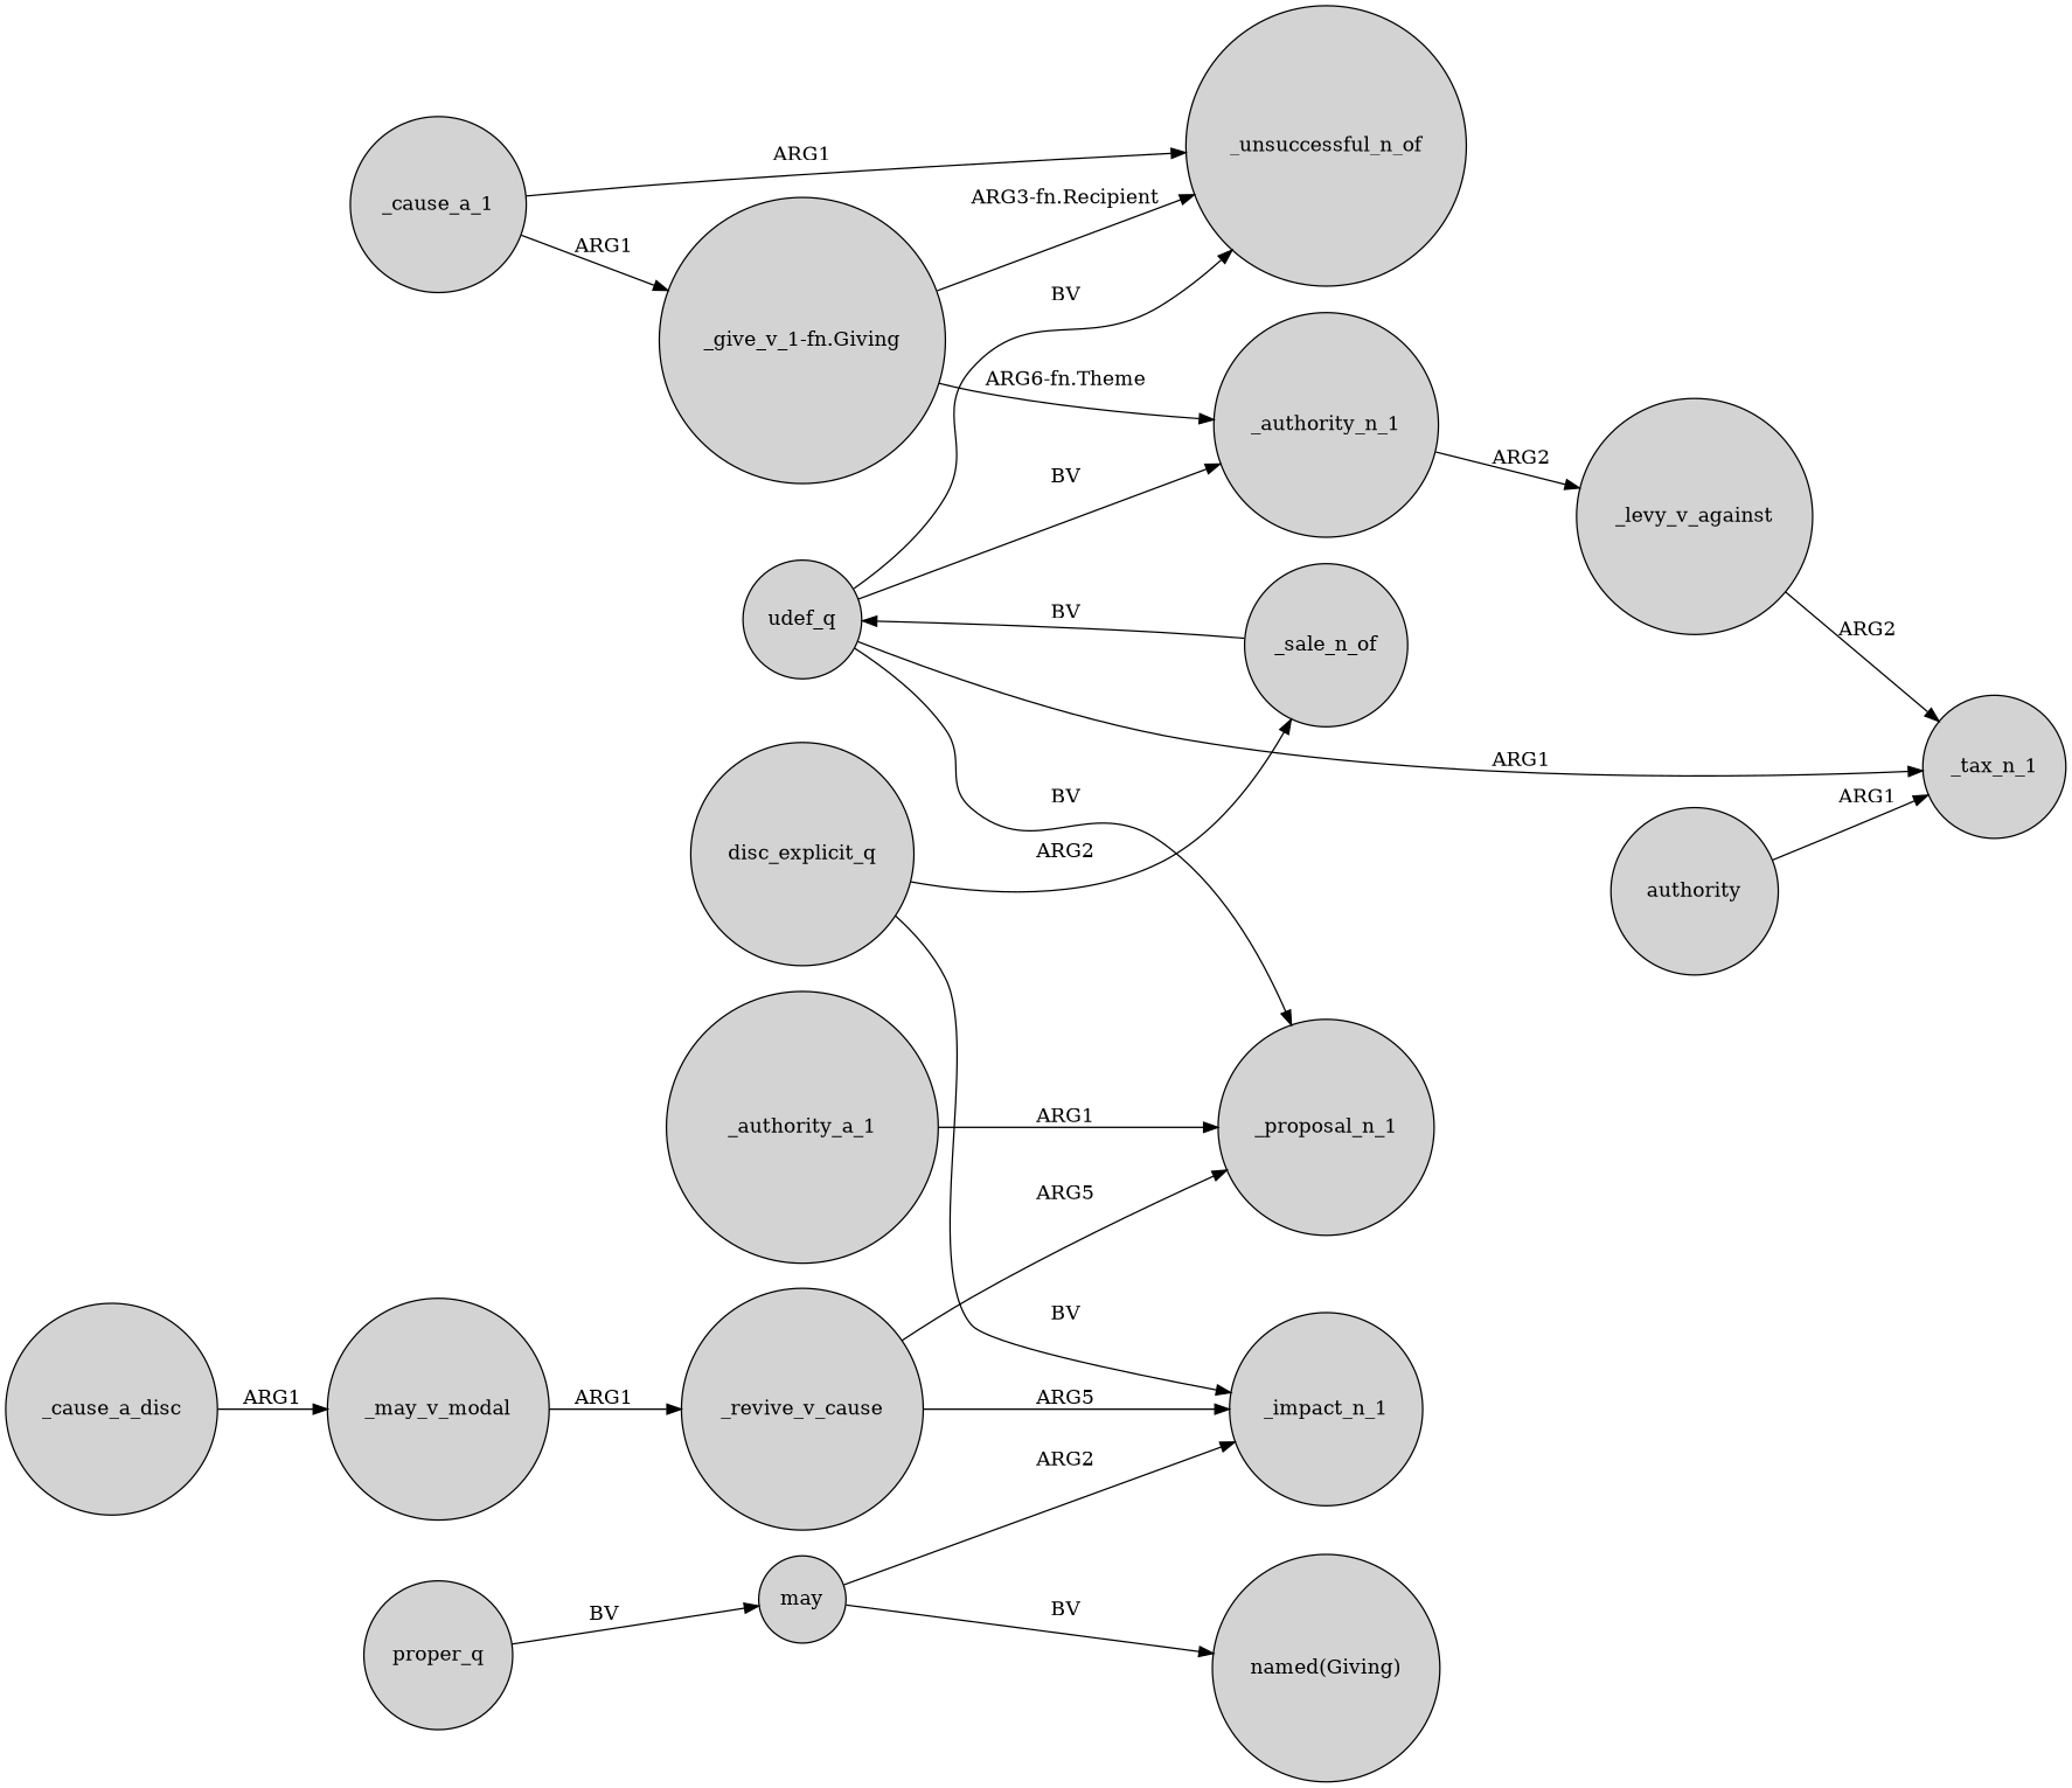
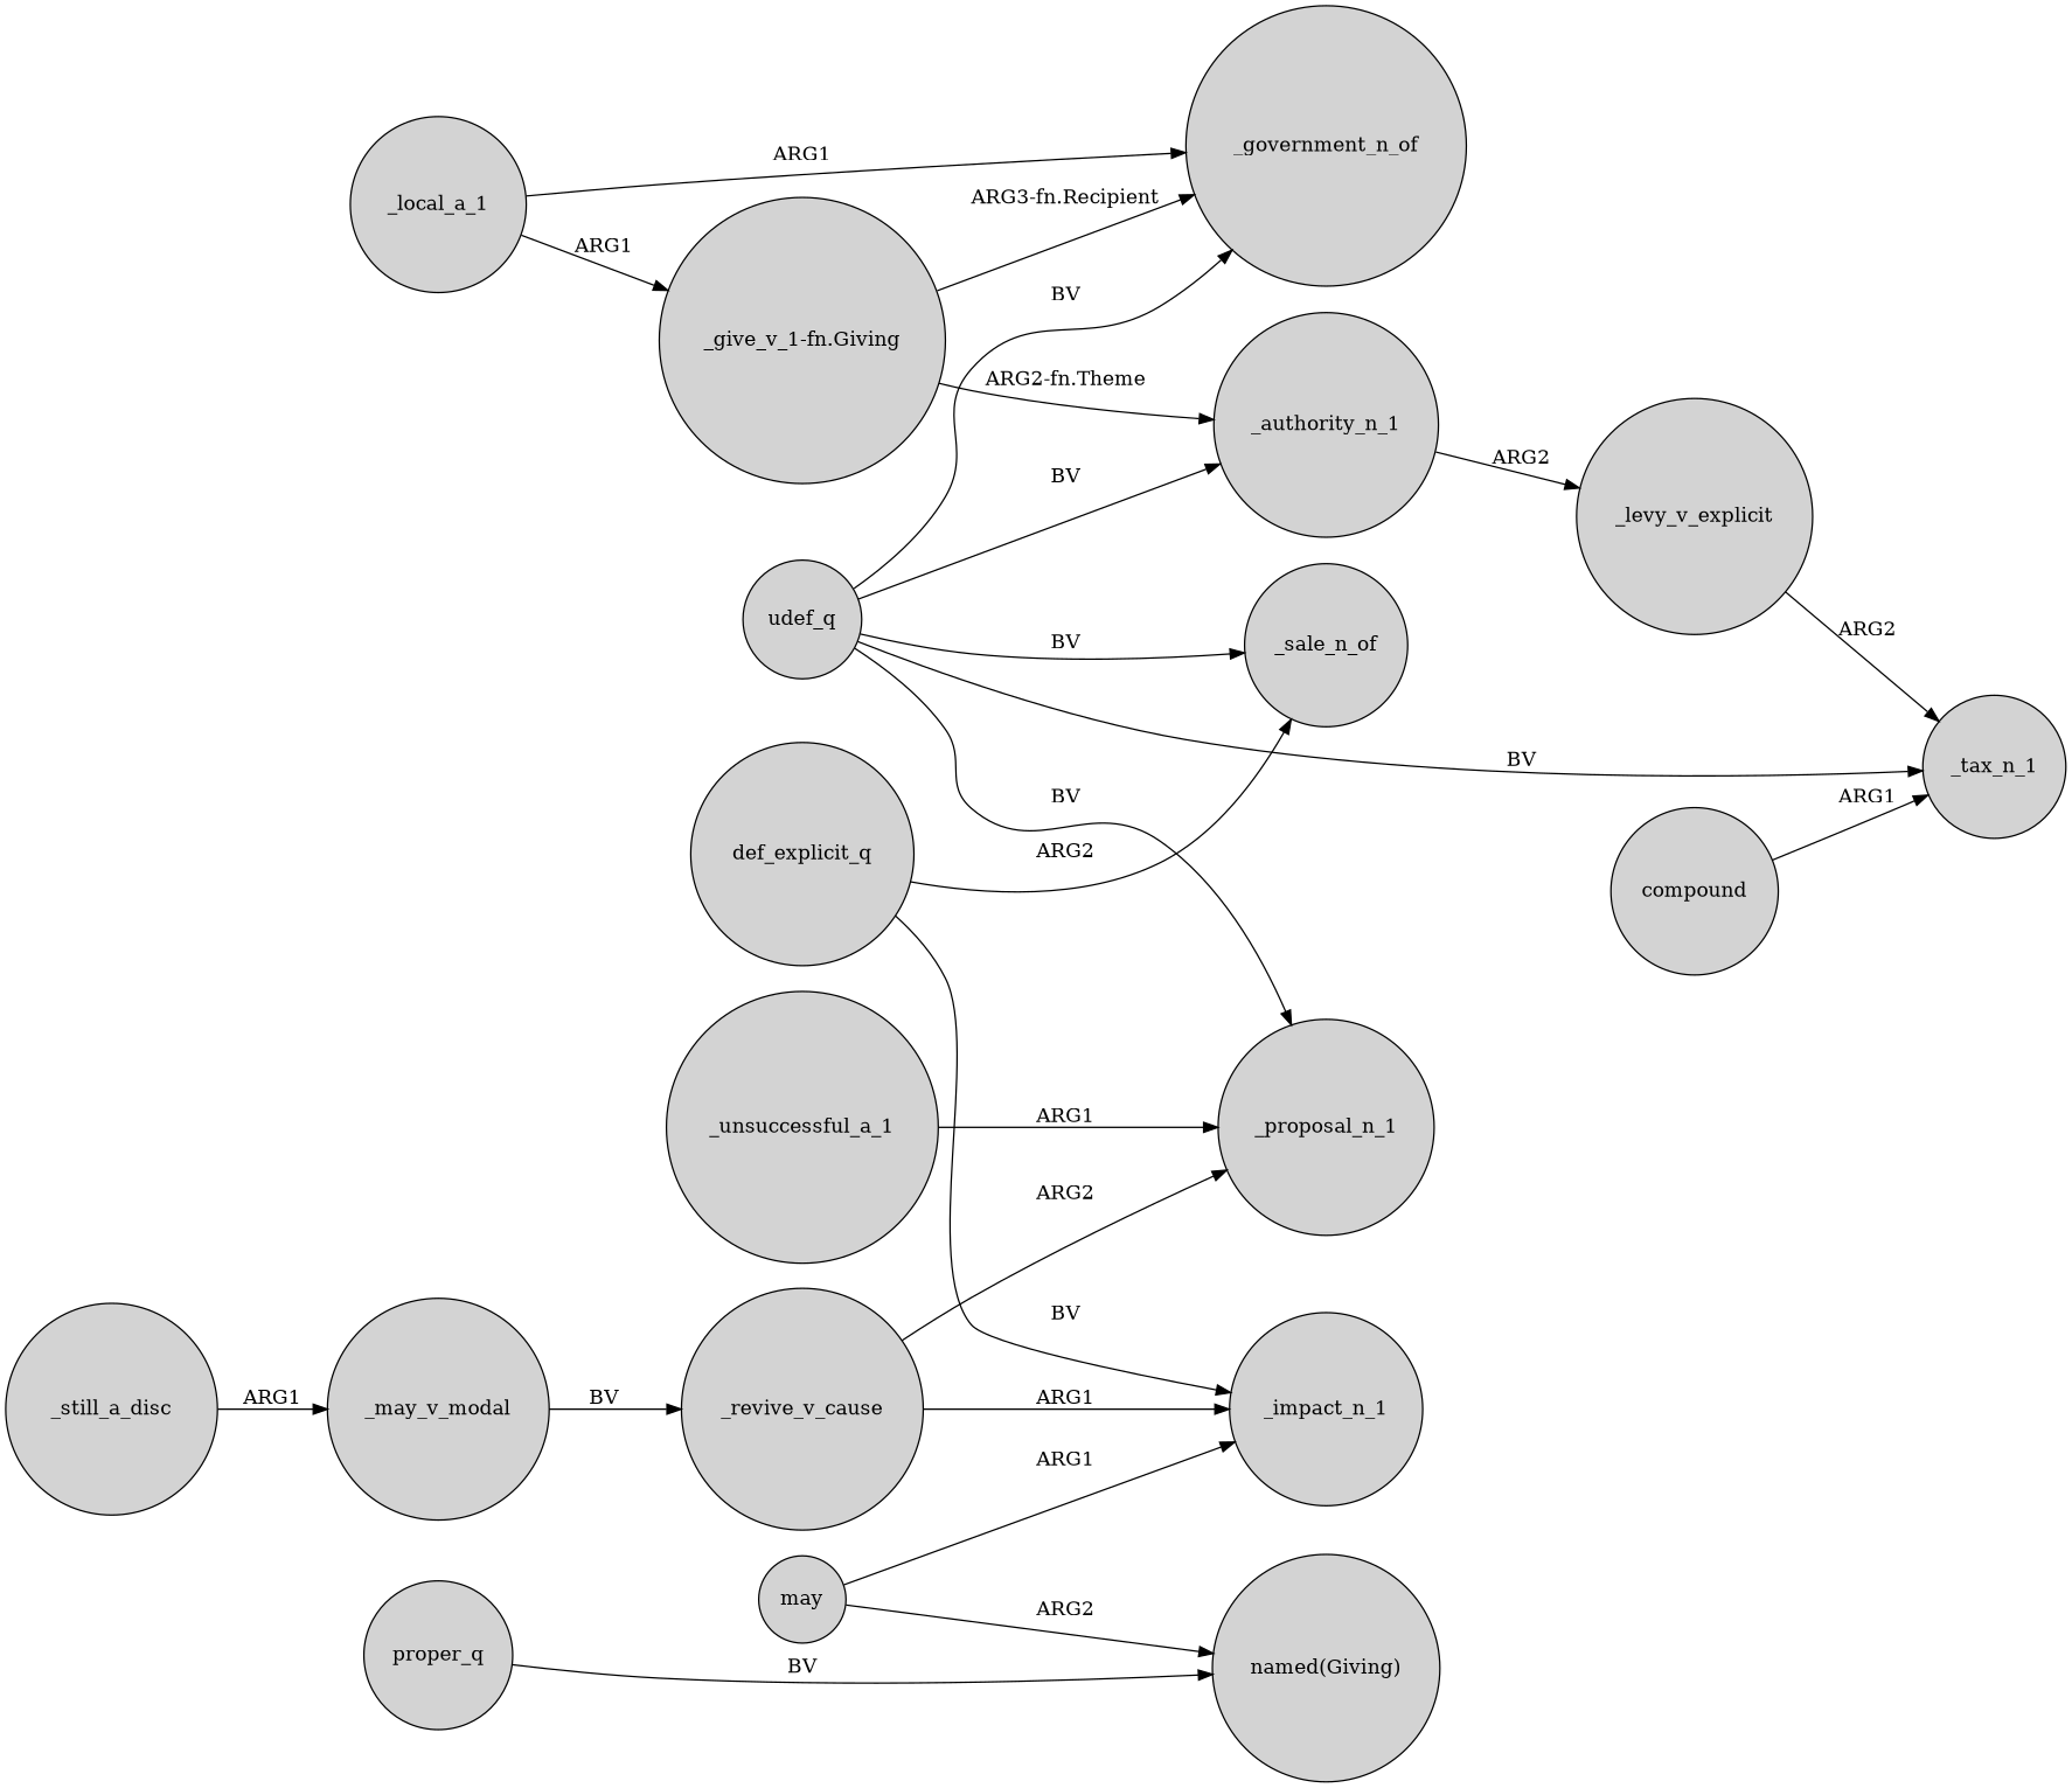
  digraph {
    rankdir=LR
    node [shape=circle style=filled]
    _authority_n_1
-   _levy_v_against
+   _levy_v_against [label=_levy_v_explicit]
    _tax_n_1
    _revive_v_cause
    _proposal_n_1
    _impact_n_1
    "_give_v_1-fn.Giving"
-   _government_n_of [label=_unsuccessful_n_of]
+   _government_n_of
    _may_v_modal
-   _unsuccessful_a_1 [label=_authority_a_1]
+   _unsuccessful_a_1
    udef_q
    _sale_n_of
-   compound [label=authority]
+   compound
    n14 [label=may]
    n15 [label="named(Giving)"]
-   _local_a_1 [label=_cause_a_1]
-   _still_a_disc [label=_cause_a_disc]
+   _local_a_1
+   _still_a_disc
    proper_q
-   def_explicit_q [label=disc_explicit_q]
+   def_explicit_q
    _authority_n_1 -> _levy_v_against [label=ARG2]
    _levy_v_against -> _tax_n_1 [label=ARG2]
-   _revive_v_cause -> _proposal_n_1 [label=ARG5]
-   _revive_v_cause -> _impact_n_1 [label=ARG5]
-   "_give_v_1-fn.Giving" -> _authority_n_1 [label="ARG6-fn.Theme"]
+   _revive_v_cause -> _proposal_n_1 [label=ARG2]
+   _revive_v_cause -> _impact_n_1 [label=ARG1]
+   "_give_v_1-fn.Giving" -> _authority_n_1 [label="ARG2-fn.Theme"]
    "_give_v_1-fn.Giving" -> _government_n_of [label="ARG3-fn.Recipient"]
-   _may_v_modal -> _revive_v_cause [label=ARG1]
+   _may_v_modal -> _revive_v_cause [label=BV]
    _unsuccessful_a_1 -> _proposal_n_1 [label=ARG1]
    udef_q -> _authority_n_1 [label=BV]
-   udef_q -> _tax_n_1 [label=ARG1]
+   udef_q -> _tax_n_1 [label=BV]
    udef_q -> _proposal_n_1 [label=BV]
    udef_q -> _government_n_of [label=BV]
-   _sale_n_of -> udef_q [label=BV]
+   udef_q -> _sale_n_of [label=BV]
    compound -> _tax_n_1 [label=ARG1]
-   n14 -> _impact_n_1 [label=ARG2]
-   n14 -> n15 [label=BV]
+   n14 -> _impact_n_1 [label=ARG1]
+   n14 -> n15 [label=ARG2]
    _local_a_1 -> "_give_v_1-fn.Giving" [label=ARG1]
    _local_a_1 -> _government_n_of [label=ARG1]
    _still_a_disc -> _may_v_modal [label=ARG1]
-   proper_q -> n14 [label=BV]
+   proper_q -> n15 [label=BV]
    def_explicit_q -> _impact_n_1 [label=BV]
    def_explicit_q -> _sale_n_of [label=ARG2]
  }
